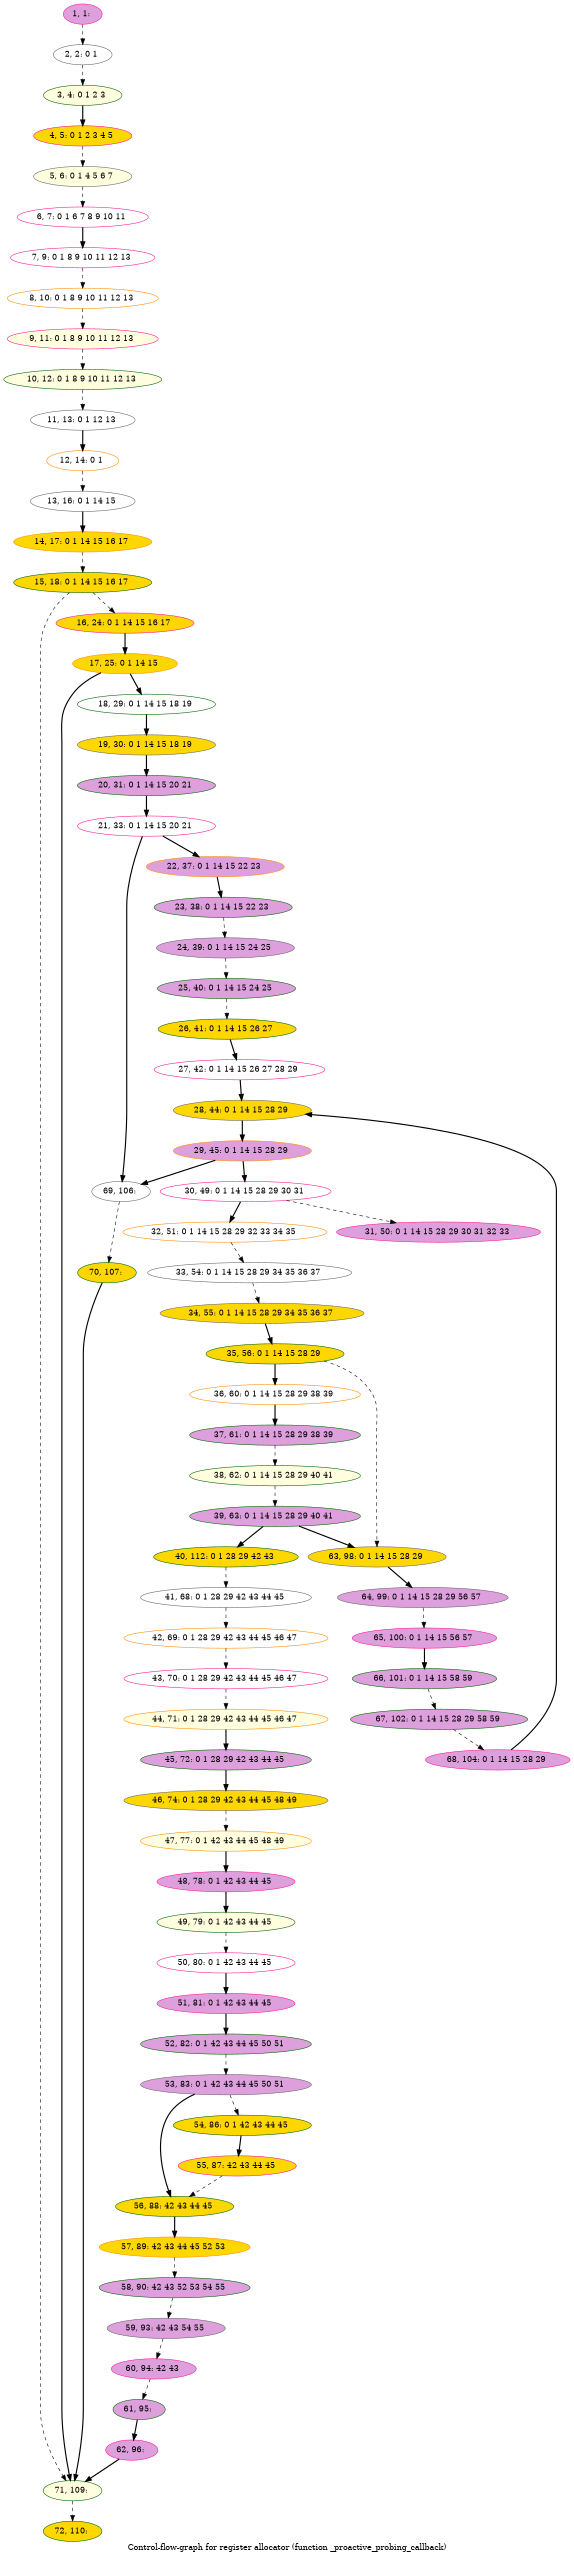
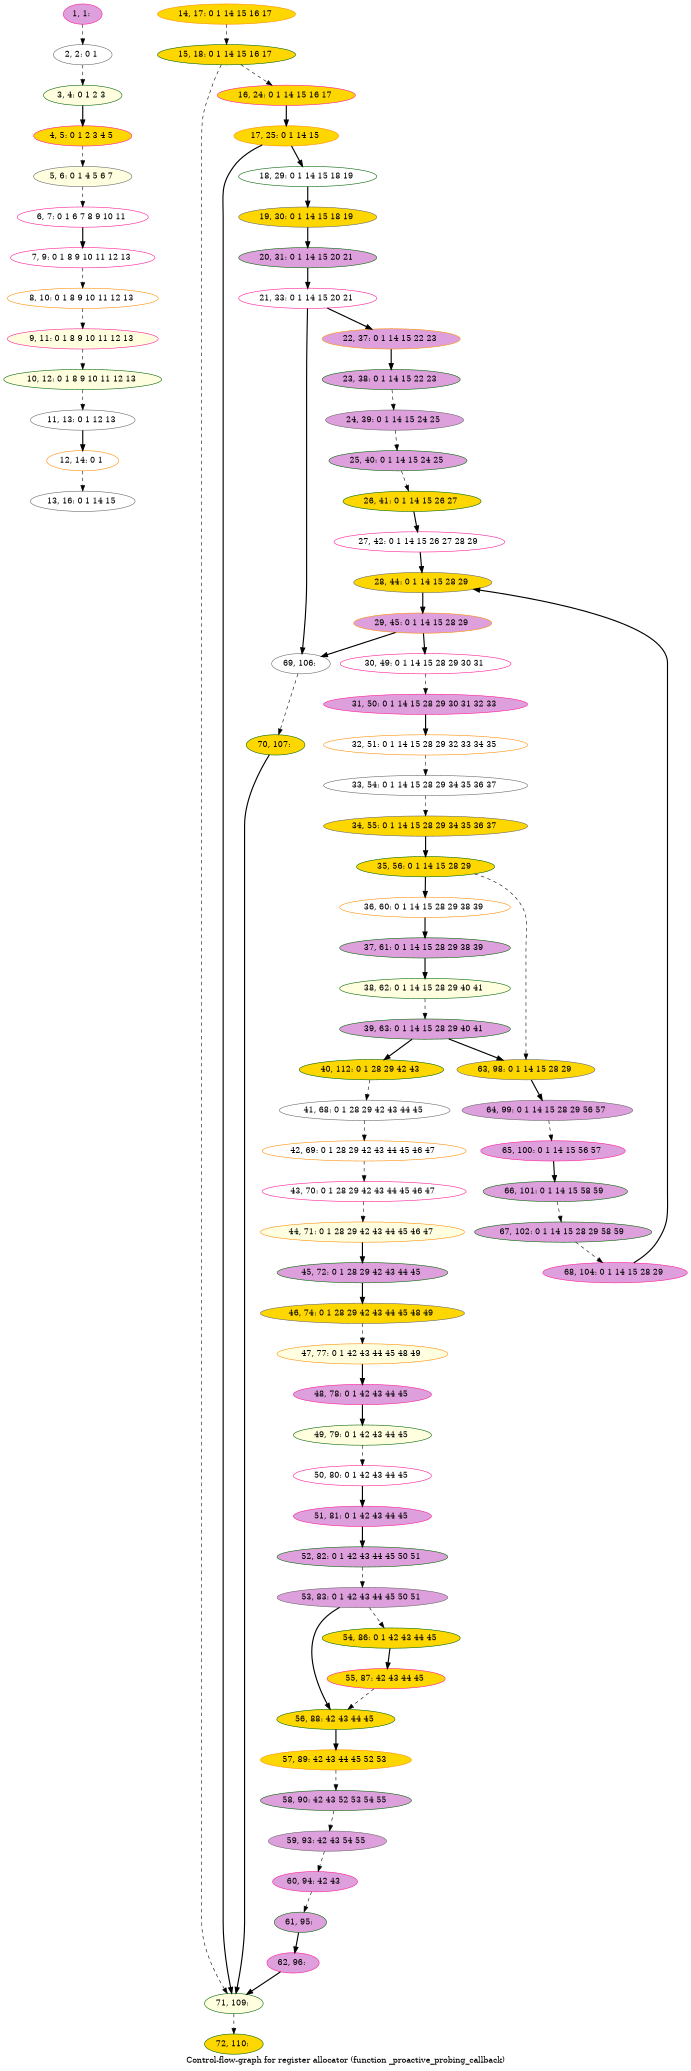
  digraph {
    label="Control-flow-graph for register allocator (function _proactive_probing_callback)"
    node [color=darkgreen fillcolor=plum style=filled]
    edge [style=dashed]
    n1 [color=deeppink label="1, 1: "]
    n2 [color=gray40 fillcolor=white label="2, 2: 0 1 "]
    n3 [fillcolor=lightyellow label="3, 4: 0 1 2 3 "]
    n4 [color=deeppink fillcolor=gold label="4, 5: 0 1 2 3 4 5 "]
    n5 [color=gray40 fillcolor=lightyellow label="5, 6: 0 1 4 5 6 7 "]
    n6 [color=deeppink fillcolor=white label="6, 7: 0 1 6 7 8 9 10 11 "]
    n7 [color=deeppink fillcolor=white label="7, 9: 0 1 8 9 10 11 12 13 "]
    n8 [color=darkorange fillcolor=white label="8, 10: 0 1 8 9 10 11 12 13 "]
    n9 [color=deeppink fillcolor=lightyellow label="9, 11: 0 1 8 9 10 11 12 13 "]
    n10 [fillcolor=lightyellow label="10, 12: 0 1 8 9 10 11 12 13 "]
    n11 [color=gray40 fillcolor=white label="11, 13: 0 1 12 13 "]
    n12 [color=darkorange fillcolor=white label="12, 14: 0 1 "]
    n13 [color=gray40 fillcolor=white label="13, 16: 0 1 14 15 "]
    n14 [color=darkorange fillcolor=gold label="14, 17: 0 1 14 15 16 17 "]
    n15 [fillcolor=gold label="15, 18: 0 1 14 15 16 17 "]
    n16 [color=deeppink fillcolor=gold label="16, 24: 0 1 14 15 16 17 "]
    n17 [fillcolor=lightyellow label="71, 109: "]
    n18 [color=darkorange fillcolor=gold label="17, 25: 0 1 14 15 "]
    n19 [fillcolor=gold label="72, 110: "]
    n20 [fillcolor=white label="18, 29: 0 1 14 15 18 19 "]
    n21 [color=gray40 fillcolor=gold label="19, 30: 0 1 14 15 18 19 "]
    n22 [label="20, 31: 0 1 14 15 20 21 "]
    n23 [color=deeppink fillcolor=white label="21, 33: 0 1 14 15 20 21 "]
    n24 [color=darkorange label="22, 37: 0 1 14 15 22 23 "]
    n25 [color=gray40 fillcolor=white label="69, 106: "]
    n26 [label="23, 38: 0 1 14 15 22 23 "]
    n27 [fillcolor=gold label="70, 107: "]
    n28 [color=gray40 label="24, 39: 0 1 14 15 24 25 "]
    n29 [label="25, 40: 0 1 14 15 24 25 "]
    n30 [fillcolor=gold label="26, 41: 0 1 14 15 26 27 "]
    n31 [color=deeppink fillcolor=white label="27, 42: 0 1 14 15 26 27 28 29 "]
    n32 [color=gray40 fillcolor=gold label="28, 44: 0 1 14 15 28 29 "]
    n33 [color=darkorange label="29, 45: 0 1 14 15 28 29 "]
    n34 [color=deeppink fillcolor=white label="30, 49: 0 1 14 15 28 29 30 31 "]
    n35 [color=deeppink label="31, 50: 0 1 14 15 28 29 30 31 32 33 "]
    n36 [color=darkorange fillcolor=white label="32, 51: 0 1 14 15 28 29 32 33 34 35 "]
    n37 [color=gray40 fillcolor=white label="33, 54: 0 1 14 15 28 29 34 35 36 37 "]
    n38 [color=gray40 fillcolor=gold label="34, 55: 0 1 14 15 28 29 34 35 36 37 "]
    n39 [fillcolor=gold label="35, 56: 0 1 14 15 28 29 "]
    n40 [color=darkorange fillcolor=white label="36, 60: 0 1 14 15 28 29 38 39 "]
    n41 [color=gray40 fillcolor=gold label="63, 98: 0 1 14 15 28 29 "]
    n42 [label="37, 61: 0 1 14 15 28 29 38 39 "]
    n43 [color=gray40 label="64, 99: 0 1 14 15 28 29 56 57 "]
    n44 [fillcolor=lightyellow label="38, 62: 0 1 14 15 28 29 40 41 "]
    n45 [label="39, 63: 0 1 14 15 28 29 40 41 "]
    n46 [fillcolor=gold label="40, 112: 0 1 28 29 42 43 "]
    n47 [color=gray40 fillcolor=white label="41, 68: 0 1 28 29 42 43 44 45 "]
    n48 [color=darkorange fillcolor=white label="42, 69: 0 1 28 29 42 43 44 45 46 47 "]
    n49 [color=deeppink fillcolor=white label="43, 70: 0 1 28 29 42 43 44 45 46 47 "]
    n50 [color=darkorange fillcolor=lightyellow label="44, 71: 0 1 28 29 42 43 44 45 46 47 "]
    n51 [label="45, 72: 0 1 28 29 42 43 44 45 "]
    n52 [color=gray40 fillcolor=gold label="46, 74: 0 1 28 29 42 43 44 45 48 49 "]
    n53 [color=darkorange fillcolor=lightyellow label="47, 77: 0 1 42 43 44 45 48 49 "]
    n54 [color=deeppink label="48, 78: 0 1 42 43 44 45 "]
    n55 [fillcolor=lightyellow label="49, 79: 0 1 42 43 44 45 "]
    n56 [color=deeppink fillcolor=white label="50, 80: 0 1 42 43 44 45 "]
    n57 [color=deeppink label="51, 81: 0 1 42 43 44 45 "]
    n58 [label="52, 82: 0 1 42 43 44 45 50 51 "]
    n59 [color=gray40 label="53, 83: 0 1 42 43 44 45 50 51 "]
    n60 [fillcolor=gold label="54, 86: 0 1 42 43 44 45 "]
    n61 [fillcolor=gold label="56, 88: 42 43 44 45 "]
    n62 [color=deeppink fillcolor=gold label="55, 87: 42 43 44 45 "]
    n63 [color=darkorange fillcolor=gold label="57, 89: 42 43 44 45 52 53 "]
    n64 [label="58, 90: 42 43 52 53 54 55 "]
    n65 [color=gray40 label="59, 93: 42 43 54 55 "]
    n66 [color=deeppink label="60, 94: 42 43 "]
    n67 [label="61, 95: "]
    n68 [color=deeppink label="62, 96: "]
    n69 [color=deeppink label="65, 100: 0 1 14 15 56 57 "]
    n70 [label="66, 101: 0 1 14 15 58 59 "]
    n71 [label="67, 102: 0 1 14 15 28 29 58 59 "]
    n72 [color=deeppink label="68, 104: 0 1 14 15 28 29 "]
    n1 -> n2
    n2 -> n3
    n3 -> n4 [style=bold]
    n4 -> n5
    n5 -> n6
    n6 -> n7 [style=bold]
    n7 -> n8
    n8 -> n9
    n9 -> n10
    n10 -> n11
    n11 -> n12 [style=bold]
    n12 -> n13
-   n13 -> n14 [style=bold]
    n14 -> n15
    n15 -> n16
    n15 -> n17
    n16 -> n18 [style=bold]
    n17 -> n19
    n18 -> n17 [style=bold]
    n18 -> n20 [style=bold]
    n20 -> n21 [style=bold]
    n21 -> n22 [style=bold]
    n22 -> n23 [style=bold]
    n23 -> n24 [style=bold]
    n23 -> n25 [style=bold]
    n24 -> n26 [style=bold]
    n25 -> n27
    n26 -> n28
    n27 -> n17 [style=bold]
    n28 -> n29
    n29 -> n30
    n30 -> n31 [style=bold]
    n31 -> n32 [style=bold]
    n32 -> n33 [style=bold]
    n33 -> n25 [style=bold]
    n33 -> n34 [style=bold]
    n34 -> n35
-   n34 -> n36 [style=bold]
+   n35 -> n36 [style=bold]
    n36 -> n37
    n37 -> n38
    n38 -> n39 [style=bold]
    n39 -> n40 [style=bold]
    n39 -> n41
    n40 -> n42 [style=bold]
    n41 -> n43 [style=bold]
-   n42 -> n44
+   n42 -> n44 [style=bold]
    n43 -> n69
    n44 -> n45
    n45 -> n41 [style=bold]
    n45 -> n46 [style=bold]
    n46 -> n47
    n47 -> n48
    n48 -> n49
    n49 -> n50
    n50 -> n51 [style=bold]
    n51 -> n52 [style=bold]
    n52 -> n53
    n53 -> n54 [style=bold]
    n54 -> n55 [style=bold]
    n55 -> n56
    n56 -> n57 [style=bold]
    n57 -> n58 [style=bold]
    n58 -> n59
    n59 -> n60
    n59 -> n61 [style=bold]
    n60 -> n62 [style=bold]
    n61 -> n63 [style=bold]
    n62 -> n61
    n63 -> n64
    n64 -> n65
    n65 -> n66
    n66 -> n67
    n67 -> n68 [style=bold]
    n68 -> n17 [style=bold]
    n69 -> n70 [style=bold]
    n70 -> n71
    n71 -> n72
    n72 -> n32 [style=bold]
  }
